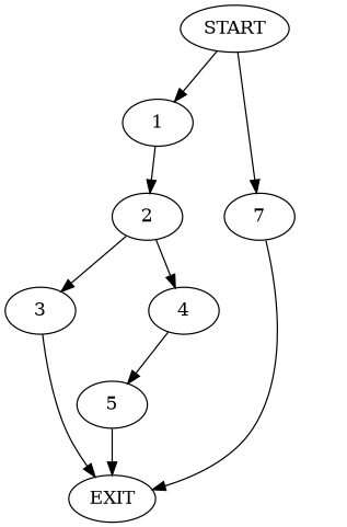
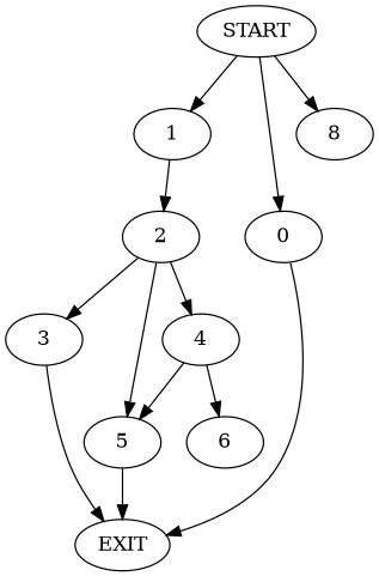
  digraph {
    n1 [label=START]
    1
-   7
+   7 [label=0]
+   8
    2
    n6 [label=EXIT]
    3
    4
    5
+   6
    n1 -> 1
    n1 -> 7
+   n1 -> 8
    1 -> 2
    7 -> n6
    2 -> 3
    2 -> 4
+   2 -> 5
    3 -> n6
    4 -> 5
+   4 -> 6
    5 -> n6
  }
